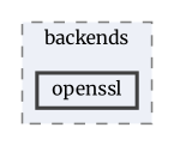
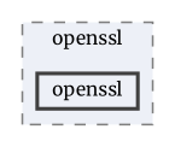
  digraph {
    compound=true
    rankdir=LR
    fontname=Merriweather
    n1 [color=grey25 fillcolor="#edf0f7" fontname=Merriweather fontsize=10 height=0.2 label=openssl shape=box style="filled,bold" width=0.4]
    subgraph cluster_1 {
      bgcolor="#edf0f7"
      fontsize=10
-     label=backends
+     label=openssl
      pencolor=grey50
      style="filled,dashed"
      n1
    }
  }
